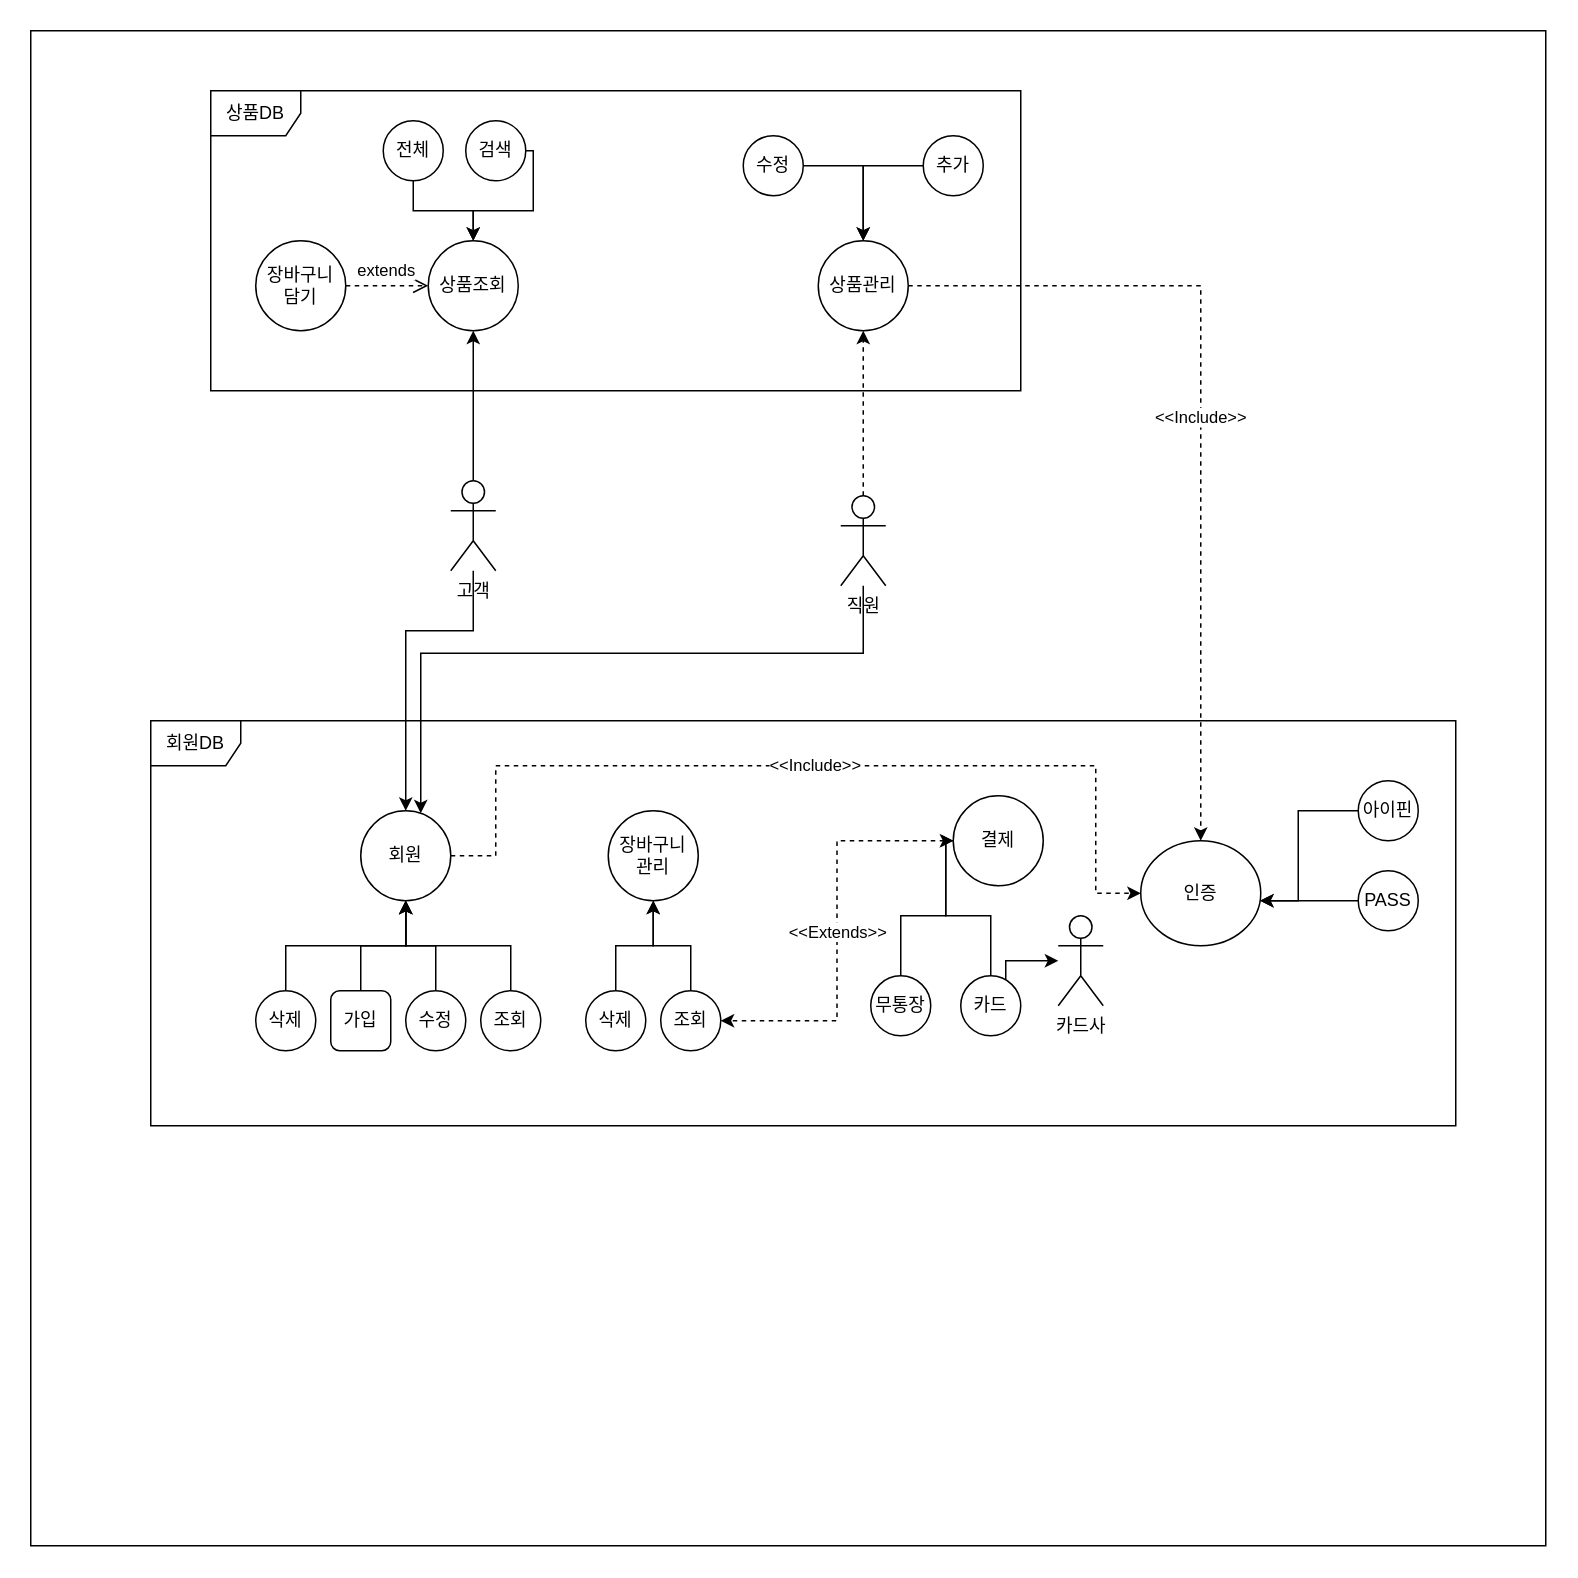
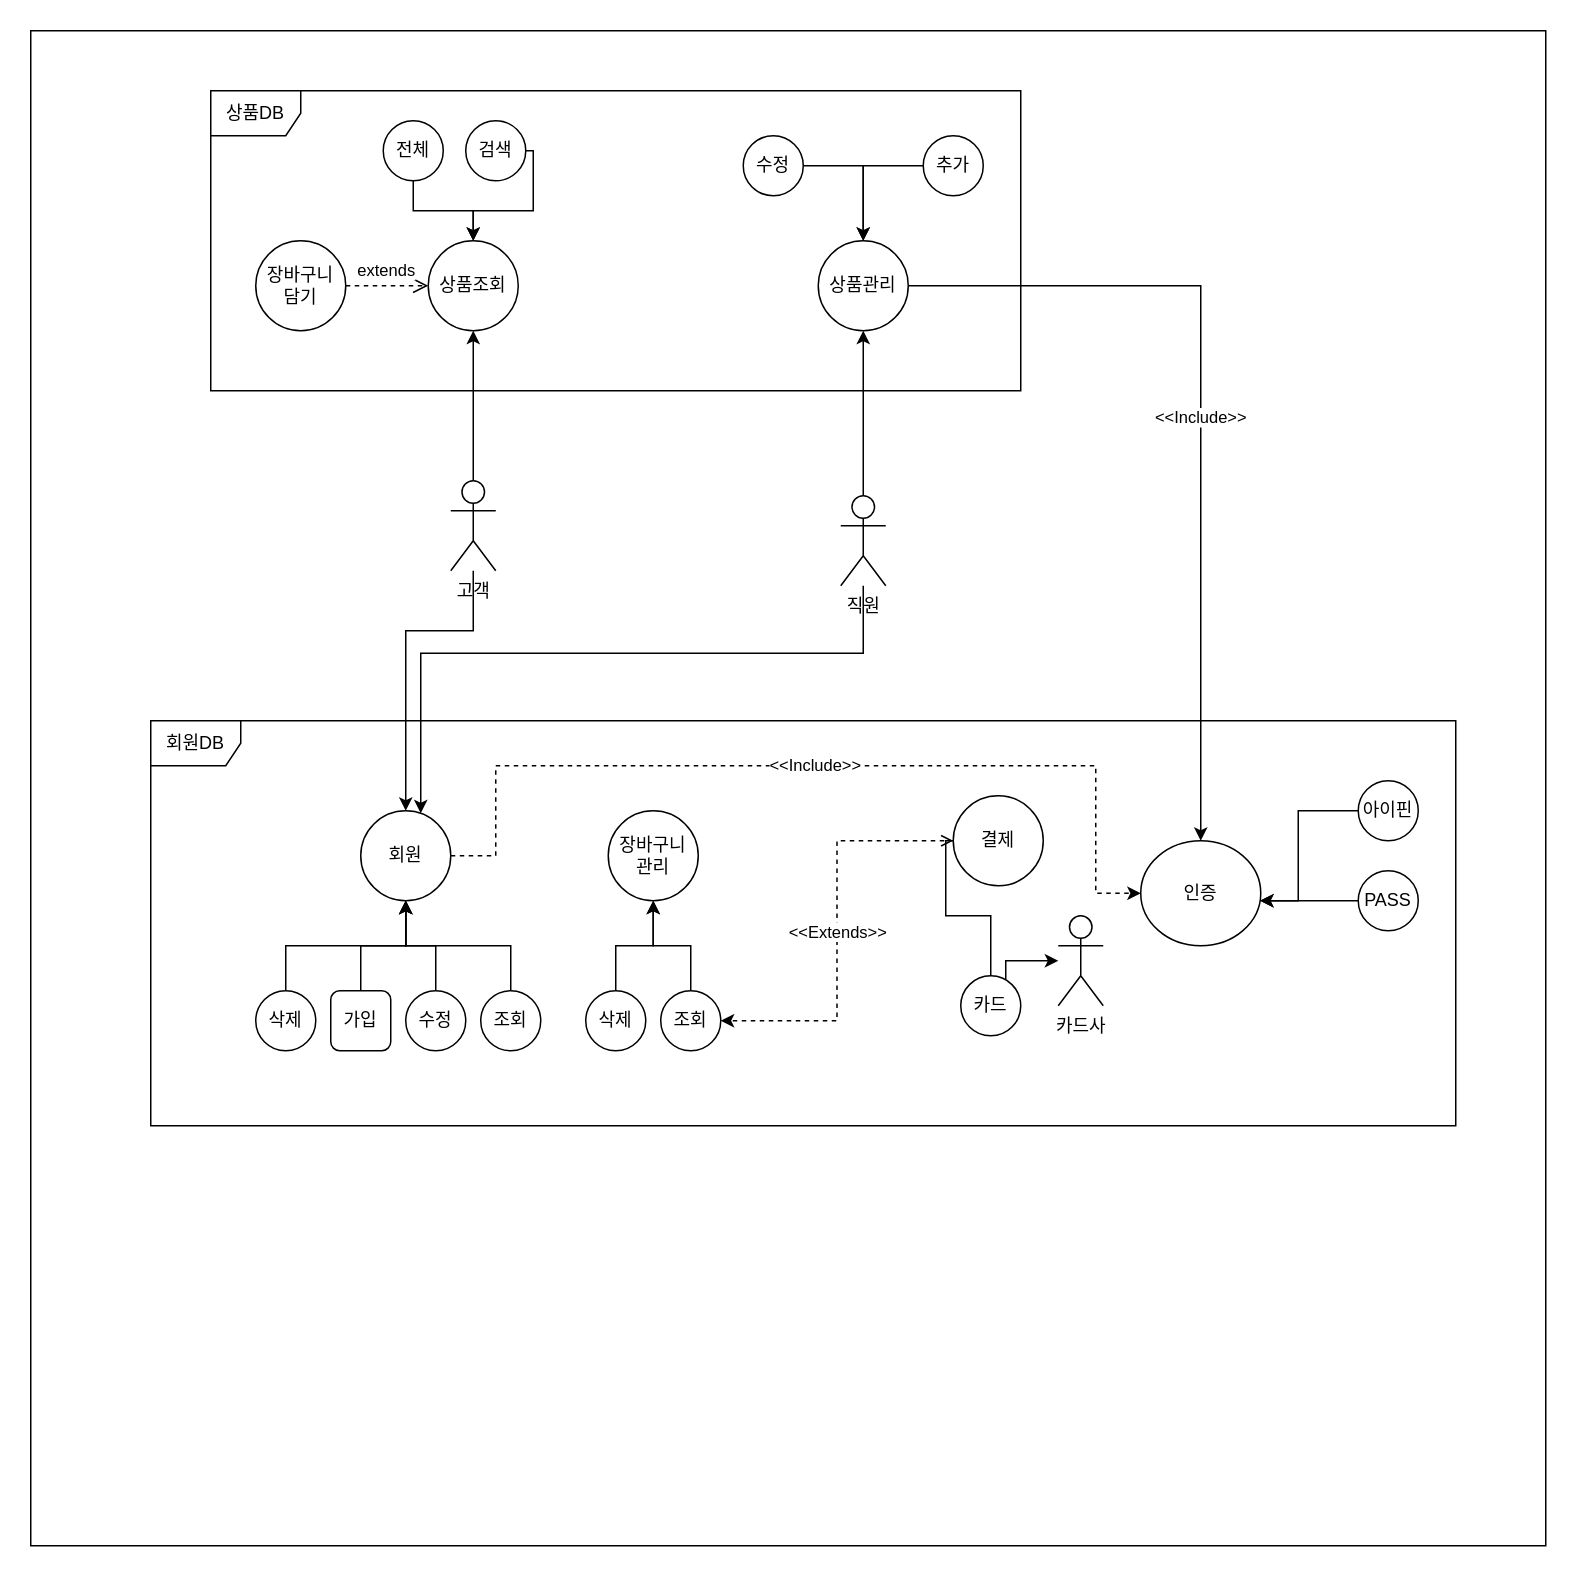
  <mxCell id="0" />
  <mxCell id="1" parent="0" />
  <mxCell id="2" value="" style="whiteSpace=wrap;html=1;aspect=fixed;" parent="1" vertex="1"><mxGeometry x="20" y="20" width="1010" height="1010" as="geometry" /></mxCell>
  <mxCell id="3" value="상품DB" style="shape=umlFrame;whiteSpace=wrap;html=1;" parent="1" vertex="1"><mxGeometry x="140" y="60" width="540" height="200" as="geometry" /></mxCell>
  <mxCell id="4" value="회원DB" style="shape=umlFrame;whiteSpace=wrap;html=1;" parent="1" vertex="1"><mxGeometry x="100" y="480" width="870" height="270" as="geometry" /></mxCell>
- <mxCell id="5" style="rounded=0;orthogonalLoop=1;jettySize=auto;html=1;edgeStyle=orthogonalEdgeStyle;dashed=1;" parent="1" source="7" target="12" edge="1"><mxGeometry relative="1" as="geometry"><Array as="points"><mxPoint x="575" y="240" /><mxPoint x="575" y="240" /></Array></mxGeometry></mxCell>
+ <mxCell id="5" style="rounded=0;orthogonalLoop=1;jettySize=auto;html=1;edgeStyle=orthogonalEdgeStyle;" parent="1" source="7" target="12" edge="1"><mxGeometry relative="1" as="geometry"><Array as="points"><mxPoint x="575" y="240" /><mxPoint x="575" y="240" /></Array></mxGeometry></mxCell>
  <mxCell id="6" style="edgeStyle=orthogonalEdgeStyle;rounded=0;orthogonalLoop=1;jettySize=auto;html=1;" parent="1" source="7" target="14" edge="1"><mxGeometry relative="1" as="geometry"><Array as="points"><mxPoint x="280" y="435" /></Array><mxPoint x="377.107" y="595.053" as="targetPoint" /></mxGeometry></mxCell>
  <mxCell id="7" value="직원" style="shape=umlActor;verticalLabelPosition=bottom;verticalAlign=top;html=1;" parent="1" vertex="1"><mxGeometry x="560" y="330" width="30" height="60" as="geometry" /></mxCell>
  <mxCell id="8" style="edgeStyle=orthogonalEdgeStyle;rounded=0;orthogonalLoop=1;jettySize=auto;html=1;" parent="1" source="10" target="15" edge="1"><mxGeometry relative="1" as="geometry"><Array as="points"><mxPoint x="315" y="240" /><mxPoint x="315" y="240" /></Array></mxGeometry></mxCell>
  <mxCell id="9" style="edgeStyle=orthogonalEdgeStyle;rounded=0;orthogonalLoop=1;jettySize=auto;html=1;" parent="1" source="10" target="14" edge="1"><mxGeometry relative="1" as="geometry"><Array as="points"><mxPoint x="315" y="420" /><mxPoint x="270" y="420" /></Array></mxGeometry></mxCell>
  <mxCell id="10" value="고객" style="shape=umlActor;verticalLabelPosition=bottom;verticalAlign=top;html=1;" parent="1" vertex="1"><mxGeometry x="300" y="320" width="30" height="60" as="geometry" /></mxCell>
- <mxCell id="11" value="&amp;lt;&amp;lt;Include&amp;gt;&amp;gt;" style="edgeStyle=orthogonalEdgeStyle;rounded=0;orthogonalLoop=1;jettySize=auto;html=1;dashed=1;" parent="1" source="12" target="16" edge="1"><mxGeometry relative="1" as="geometry" /></mxCell>
+ <mxCell id="11" value="&amp;lt;&amp;lt;Include&amp;gt;&amp;gt;" style="edgeStyle=orthogonalEdgeStyle;rounded=0;orthogonalLoop=1;jettySize=auto;html=1;dashed=0;" parent="1" source="12" target="16" edge="1"><mxGeometry relative="1" as="geometry" /></mxCell>
  <mxCell id="12" value="상품관리" style="ellipse;whiteSpace=wrap;html=1;" parent="1" vertex="1"><mxGeometry x="545" y="160" width="60" height="60" as="geometry" /></mxCell>
  <mxCell id="13" value="&amp;lt;&amp;lt;Include&amp;gt;&amp;gt;" style="edgeStyle=orthogonalEdgeStyle;rounded=0;orthogonalLoop=1;jettySize=auto;html=1;dashed=1;" parent="1" source="14" target="16" edge="1"><mxGeometry relative="1" as="geometry"><Array as="points"><mxPoint x="330" y="570" /><mxPoint x="330" y="510" /><mxPoint x="730" y="510" /><mxPoint x="730" y="595" /></Array></mxGeometry></mxCell>
  <mxCell id="14" value="회원&lt;br&gt;" style="ellipse;whiteSpace=wrap;html=1;" parent="1" vertex="1"><mxGeometry x="240" y="540" width="60" height="60" as="geometry" /></mxCell>
  <mxCell id="15" value="상품조회" style="ellipse;whiteSpace=wrap;html=1;" parent="1" vertex="1"><mxGeometry x="285" y="160" width="60" height="60" as="geometry" /></mxCell>
  <mxCell id="16" value="인증" style="ellipse;whiteSpace=wrap;html=1;" parent="1" vertex="1"><mxGeometry x="760" y="560" width="80" height="70" as="geometry" /></mxCell>
  <mxCell id="17" value="&amp;lt;&amp;lt;Extends&amp;gt;&amp;gt;" style="edgeStyle=orthogonalEdgeStyle;rounded=0;orthogonalLoop=1;jettySize=auto;html=1;entryX=1;entryY=0.5;entryDx=0;entryDy=0;dashed=1;" parent="1" source="18" target="43" edge="1"><mxGeometry relative="1" as="geometry" /></mxCell>
  <mxCell id="18" value="결제" style="ellipse;whiteSpace=wrap;html=1;" parent="1" vertex="1"><mxGeometry x="635" y="530" width="60" height="60" as="geometry" /></mxCell>
  <mxCell id="19" value="장바구니 담기" style="ellipse;whiteSpace=wrap;html=1;rotation=0;" parent="1" vertex="1"><mxGeometry x="170" y="160" width="60" height="60" as="geometry" /></mxCell>
  <mxCell id="20" style="edgeStyle=orthogonalEdgeStyle;rounded=0;orthogonalLoop=1;jettySize=auto;html=1;" parent="1" source="21" target="15" edge="1"><mxGeometry relative="1" as="geometry"><Array as="points"><mxPoint x="275" y="140" /><mxPoint x="315" y="140" /></Array></mxGeometry></mxCell>
  <mxCell id="21" value="전체" style="ellipse;whiteSpace=wrap;html=1;" parent="1" vertex="1"><mxGeometry x="255" y="80" width="40" height="40" as="geometry" /></mxCell>
  <mxCell id="22" style="edgeStyle=orthogonalEdgeStyle;rounded=0;orthogonalLoop=1;jettySize=auto;html=1;" parent="1" source="23" target="15" edge="1"><mxGeometry relative="1" as="geometry"><Array as="points"><mxPoint x="355" y="140" /><mxPoint x="315" y="140" /></Array></mxGeometry></mxCell>
  <mxCell id="23" value="검색" style="ellipse;whiteSpace=wrap;html=1;" parent="1" vertex="1"><mxGeometry x="310" y="80" width="40" height="40" as="geometry" /></mxCell>
  <mxCell id="24" style="edgeStyle=orthogonalEdgeStyle;rounded=0;orthogonalLoop=1;jettySize=auto;html=1;" parent="1" source="25" target="12" edge="1"><mxGeometry relative="1" as="geometry" /></mxCell>
  <mxCell id="25" value="추가" style="ellipse;whiteSpace=wrap;html=1;" parent="1" vertex="1"><mxGeometry x="615" y="90" width="40" height="40" as="geometry" /></mxCell>
  <mxCell id="26" style="edgeStyle=orthogonalEdgeStyle;rounded=0;orthogonalLoop=1;jettySize=auto;html=1;" parent="1" source="27" target="12" edge="1"><mxGeometry relative="1" as="geometry"><Array as="points"><mxPoint x="575" y="110" /></Array></mxGeometry></mxCell>
  <mxCell id="27" value="수정" style="ellipse;whiteSpace=wrap;html=1;" parent="1" vertex="1"><mxGeometry x="495" y="90" width="40" height="40" as="geometry" /></mxCell>
  <mxCell id="28" style="edgeStyle=orthogonalEdgeStyle;rounded=0;orthogonalLoop=1;jettySize=auto;html=1;" parent="1" source="29" target="14" edge="1"><mxGeometry relative="1" as="geometry" /></mxCell>
  <mxCell id="29" value="가입" style="whiteSpace=wrap;html=1;rounded=1;" parent="1" vertex="1"><mxGeometry x="220" y="660" width="40" height="40" as="geometry" /></mxCell>
  <mxCell id="30" style="edgeStyle=orthogonalEdgeStyle;rounded=0;orthogonalLoop=1;jettySize=auto;html=1;" parent="1" source="31" target="14" edge="1"><mxGeometry relative="1" as="geometry" /></mxCell>
  <mxCell id="31" value="수정" style="ellipse;whiteSpace=wrap;html=1;" parent="1" vertex="1"><mxGeometry x="270" y="660" width="40" height="40" as="geometry" /></mxCell>
  <mxCell id="32" style="edgeStyle=orthogonalEdgeStyle;rounded=0;orthogonalLoop=1;jettySize=auto;html=1;" parent="1" source="33" target="14" edge="1"><mxGeometry relative="1" as="geometry"><Array as="points"><mxPoint x="340" y="630" /><mxPoint x="270" y="630" /></Array></mxGeometry></mxCell>
  <mxCell id="33" value="조회" style="ellipse;whiteSpace=wrap;html=1;" parent="1" vertex="1"><mxGeometry x="320" y="660" width="40" height="40" as="geometry" /></mxCell>
  <mxCell id="34" style="edgeStyle=orthogonalEdgeStyle;rounded=0;orthogonalLoop=1;jettySize=auto;html=1;" parent="1" source="35" target="14" edge="1"><mxGeometry relative="1" as="geometry"><Array as="points"><mxPoint x="190" y="630" /><mxPoint x="270" y="630" /></Array></mxGeometry></mxCell>
  <mxCell id="35" value="삭제" style="ellipse;whiteSpace=wrap;html=1;" parent="1" vertex="1"><mxGeometry x="170" y="660" width="40" height="40" as="geometry" /></mxCell>
  <mxCell id="36" style="edgeStyle=orthogonalEdgeStyle;rounded=0;orthogonalLoop=1;jettySize=auto;html=1;" parent="1" source="37" target="16" edge="1"><mxGeometry relative="1" as="geometry"><Array as="points"><mxPoint x="845" y="600" /><mxPoint x="845" y="600" /></Array></mxGeometry></mxCell>
  <mxCell id="37" value="PASS" style="ellipse;whiteSpace=wrap;html=1;" parent="1" vertex="1"><mxGeometry x="905" y="580" width="40" height="40" as="geometry" /></mxCell>
  <mxCell id="38" style="edgeStyle=orthogonalEdgeStyle;rounded=0;orthogonalLoop=1;jettySize=auto;html=1;" parent="1" source="39" target="16" edge="1"><mxGeometry relative="1" as="geometry"><Array as="points"><mxPoint x="865" y="540" /><mxPoint x="865" y="600" /></Array></mxGeometry></mxCell>
  <mxCell id="39" value="아이핀" style="ellipse;whiteSpace=wrap;html=1;" parent="1" vertex="1"><mxGeometry x="905" y="520" width="40" height="40" as="geometry" /></mxCell>
- <mxCell id="40" style="edgeStyle=orthogonalEdgeStyle;rounded=0;orthogonalLoop=1;jettySize=auto;html=1;startArrow=none;startFill=0;endArrow=classic;endFill=1;" parent="1" source="41" target="18" edge="1"><mxGeometry relative="1" as="geometry"><Array as="points"><mxPoint x="600" y="610" /><mxPoint x="630" y="610" /><mxPoint x="630" y="560" /></Array><mxPoint x="620" y="559.997" as="targetPoint" /></mxGeometry></mxCell>
- <mxCell id="41" value="무통장" style="ellipse;whiteSpace=wrap;html=1;" parent="1" vertex="1"><mxGeometry x="580" y="650.04" width="40" height="40" as="geometry" /></mxCell>
  <mxCell id="42" value="" style="edgeStyle=orthogonalEdgeStyle;rounded=0;orthogonalLoop=1;jettySize=auto;html=1;" parent="1" source="43" target="45" edge="1"><mxGeometry relative="1" as="geometry"><Array as="points" /></mxGeometry></mxCell>
  <mxCell id="43" value="조회" style="ellipse;whiteSpace=wrap;html=1;" parent="1" vertex="1"><mxGeometry x="440" y="660" width="40" height="40" as="geometry" /></mxCell>
  <mxCell id="44" value="extends" style="html=1;verticalAlign=bottom;endArrow=open;dashed=1;endSize=8;rounded=0;edgeStyle=orthogonalEdgeStyle;" parent="1" source="19" target="15" edge="1"><mxGeometry x="-0.016" y="1" relative="1" as="geometry"><mxPoint x="265" y="200" as="sourcePoint" /><mxPoint x="805" y="200" as="targetPoint" /><mxPoint as="offset" /></mxGeometry></mxCell>
  <mxCell id="45" value="장바구니&lt;br&gt;관리" style="ellipse;whiteSpace=wrap;html=1;" parent="1" vertex="1"><mxGeometry x="405" y="540" width="60" height="60" as="geometry" /></mxCell>
  <mxCell id="46" value="카드사" style="shape=umlActor;verticalLabelPosition=bottom;verticalAlign=top;html=1;" parent="1" vertex="1"><mxGeometry x="705" y="610.04" width="30" height="60" as="geometry" /></mxCell>
  <mxCell id="47" style="edgeStyle=orthogonalEdgeStyle;rounded=0;orthogonalLoop=1;jettySize=auto;html=1;" parent="1" source="48" target="45" edge="1"><mxGeometry relative="1" as="geometry" /></mxCell>
  <mxCell id="48" value="삭제" style="ellipse;whiteSpace=wrap;html=1;" parent="1" vertex="1"><mxGeometry x="390" y="660" width="40" height="40" as="geometry" /></mxCell>
  <mxCell id="49" value="카드" style="ellipse;whiteSpace=wrap;html=1;" parent="1" vertex="1"><mxGeometry x="640" y="650.04" width="40" height="40" as="geometry" /></mxCell>
  <mxCell id="50" value="" style="edgeStyle=orthogonalEdgeStyle;rounded=0;orthogonalLoop=1;jettySize=auto;html=1;endArrow=none;startArrow=open;startFill=0;" parent="1" source="18" target="49" edge="1"><mxGeometry relative="1" as="geometry"><mxPoint x="620" y="559.997" as="sourcePoint" /><mxPoint x="490" y="610.04" as="targetPoint" /><Array as="points"><mxPoint x="630" y="560" /><mxPoint x="630" y="610" /><mxPoint x="660" y="610" /></Array></mxGeometry></mxCell>
  <mxCell id="51" style="edgeStyle=orthogonalEdgeStyle;rounded=0;orthogonalLoop=1;jettySize=auto;html=1;" parent="1" source="49" target="46" edge="1"><mxGeometry relative="1" as="geometry"><mxPoint x="493" y="695" as="sourcePoint" /><mxPoint x="557" y="747" as="targetPoint" /><Array as="points"><mxPoint x="670" y="670" /><mxPoint x="670" y="640" /></Array></mxGeometry></mxCell>
